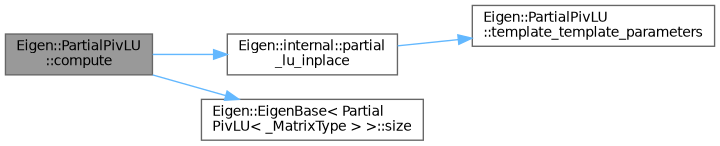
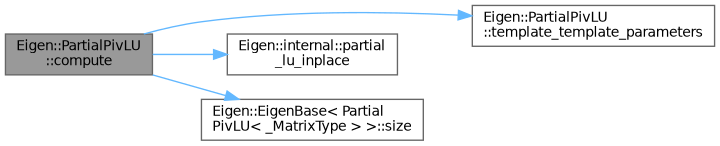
  digraph {
    rankdir=LR
    node [color=grey40 fillcolor=white fontname=Helvetica fontsize=10 shape=box style=filled]
    edge [color=steelblue1 fontname=Helvetica fontsize=10 labelfontname=Helvetica labelfontsize=10 style=solid]
    n1 [color=gray40 fillcolor=grey60 fontcolor=black height=0.2 label="Eigen::PartialPivLU\l::compute" width=0.4]
    n2 [height=0.2 label="Eigen::PartialPivLU\l::template_template_parameters" width=0.4]
    n3 [height=0.2 label="Eigen::internal::partial\l_lu_inplace" width=0.4]
    n4 [height=0.2 label="Eigen::EigenBase\< Partial\lPivLU\< _MatrixType \> \>::size" width=0.4]
-   n3 -> n2
+   n1 -> n2
    n1 -> n3
    n1 -> n4
  }
